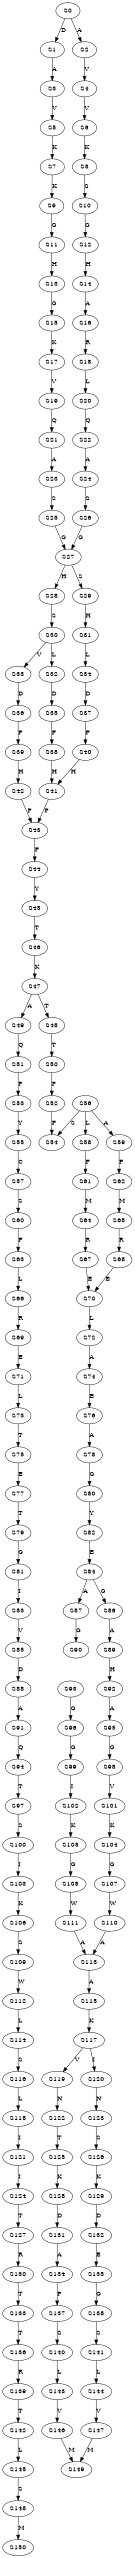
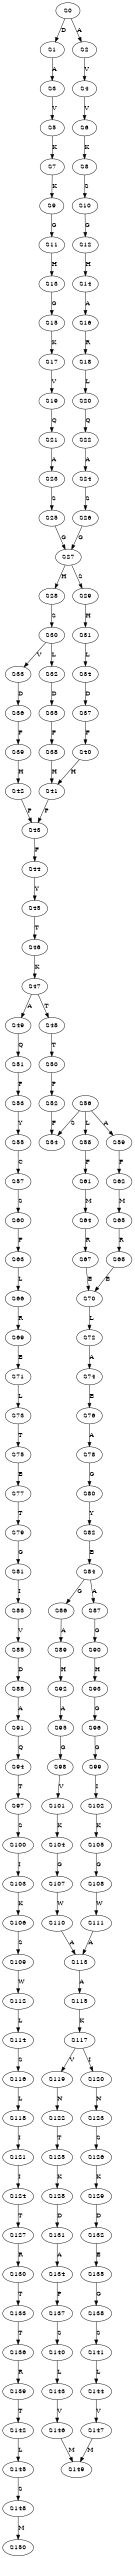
  strict digraph {
    S0
    S1
    S2
    S3
    S4
    S5
    S6
    S7
    S8
    S9
    S10
    S11
    S12
    S13
    S14
    S15
    S16
    S17
    S18
    S19
    S20
    S21
    S22
    S23
    S24
    S25
    S26
    S27
    S28
    S29
    S30
    S31
    S32
    S33
    S34
    S35
    S36
    S37
    S38
    S39
    S40
    S41
    S42
    S43
    S44
    S45
    S46
    S47
    S48
    S49
    S50
    S51
    S52
    S53
    S54
    S55
    S57
    S56
    S58
    S59
    S60
    S61
    S62
    S63
    S64
    S65
    S66
    S67
    S68
    S69
    S70
    S71
    S72
    S73
    S74
    S75
    S76
    S77
    S78
    S79
    S80
    S81
    S82
    S83
    S84
    S85
    S86
    S87
    S88
    S89
    S90
    S91
    S92
    S93
    S94
    S95
    S96
    S97
    S98
    S99
    S100
    S101
    S102
    S103
    S104
    S105
    S106
    S107
    S108
    S109
    S110
    S111
    S112
    S113
    S114
    S115
    S116
    S117
    S118
    S119
    S120
    S121
    S122
    S123
    S124
    S125
    S126
    S127
    S128
    S129
    S130
    S131
    S132
    S133
    S134
    S135
    S136
    S137
    S138
    S139
    S140
    S141
    S142
    S143
    S144
    S145
    S146
    S147
    S148
    S149
    S150
    S0 -> S1 [label=D]
    S0 -> S2 [label=A]
    S1 -> S3 [label=A]
    S2 -> S4 [label=V]
    S3 -> S5 [label=V]
    S4 -> S6 [label=V]
    S5 -> S7 [label=K]
    S6 -> S8 [label=K]
    S7 -> S9 [label=K]
    S8 -> S10 [label=S]
    S9 -> S11 [label=G]
    S10 -> S12 [label=G]
    S11 -> S13 [label=H]
    S12 -> S14 [label=H]
    S13 -> S15 [label=G]
    S14 -> S16 [label=A]
    S15 -> S17 [label=K]
    S16 -> S18 [label=R]
    S17 -> S19 [label=V]
    S18 -> S20 [label=L]
    S19 -> S21 [label=Q]
    S20 -> S22 [label=Q]
    S21 -> S23 [label=A]
    S22 -> S24 [label=A]
    S23 -> S25 [label=S]
    S24 -> S26 [label=S]
    S25 -> S27 [label=G]
    S26 -> S27 [label=G]
    S27 -> S28 [label=H]
    S27 -> S29 [label=S]
    S28 -> S30 [label=S]
    S29 -> S31 [label=H]
    S30 -> S32 [label=L]
    S30 -> S33 [label=V]
    S31 -> S34 [label=L]
    S32 -> S35 [label=D]
    S33 -> S36 [label=D]
    S34 -> S37 [label=D]
    S35 -> S38 [label=F]
    S36 -> S39 [label=F]
    S37 -> S40 [label=F]
    S38 -> S41 [label=H]
    S39 -> S42 [label=H]
    S40 -> S41 [label=H]
    S41 -> S43 [label=P]
    S42 -> S43 [label=P]
    S43 -> S44 [label=F]
    S44 -> S45 [label=Y]
    S45 -> S46 [label=T]
    S46 -> S47 [label=K]
    S47 -> S48 [label=T]
    S47 -> S49 [label=A]
    S48 -> S50 [label=T]
    S49 -> S51 [label=Q]
    S50 -> S52 [label=P]
    S51 -> S53 [label=P]
    S52 -> S54 [label=F]
    S53 -> S55 [label=Y]
    S55 -> S57 [label=C]
    S57 -> S60 [label=S]
    S56 -> S54 [label=S]
    S56 -> S58 [label=L]
    S56 -> S59 [label=A]
    S58 -> S61 [label=F]
    S59 -> S62 [label=F]
    S60 -> S63 [label=F]
    S61 -> S64 [label=M]
    S62 -> S65 [label=M]
    S63 -> S66 [label=L]
    S64 -> S67 [label=R]
    S65 -> S68 [label=R]
    S66 -> S69 [label=R]
    S67 -> S70 [label=E]
    S68 -> S70 [label=E]
    S69 -> S71 [label=E]
    S70 -> S72 [label=L]
    S71 -> S73 [label=L]
    S72 -> S74 [label=A]
    S73 -> S75 [label=T]
    S74 -> S76 [label=E]
    S75 -> S77 [label=E]
    S76 -> S78 [label=A]
    S77 -> S79 [label=T]
    S78 -> S80 [label=G]
    S79 -> S81 [label=G]
    S80 -> S82 [label=Y]
    S81 -> S83 [label=I]
    S82 -> S84 [label=E]
    S83 -> S85 [label=V]
    S84 -> S86 [label=G]
    S84 -> S87 [label=A]
    S85 -> S88 [label=D]
    S86 -> S89 [label=A]
    S87 -> S90 [label=G]
    S88 -> S91 [label=A]
    S89 -> S92 [label=H]
+   S90 -> S93 [label=H]
    S91 -> S94 [label=Q]
    S92 -> S95 [label=A]
    S93 -> S96 [label=G]
    S94 -> S97 [label=T]
    S95 -> S98 [label=G]
    S96 -> S99 [label=G]
    S97 -> S100 [label=S]
    S98 -> S101 [label=V]
    S99 -> S102 [label=I]
    S100 -> S103 [label=I]
    S101 -> S104 [label=K]
    S102 -> S105 [label=K]
    S103 -> S106 [label=K]
    S104 -> S107 [label=G]
    S105 -> S108 [label=G]
    S106 -> S109 [label=S]
    S107 -> S110 [label=W]
    S108 -> S111 [label=W]
    S109 -> S112 [label=W]
    S110 -> S113 [label=A]
    S111 -> S113 [label=A]
    S112 -> S114 [label=L]
    S113 -> S115 [label=A]
    S114 -> S116 [label=S]
    S115 -> S117 [label=K]
    S116 -> S118 [label=L]
    S117 -> S119 [label=V]
    S117 -> S120 [label=I]
    S118 -> S121 [label=I]
    S119 -> S122 [label=N]
    S120 -> S123 [label=N]
    S121 -> S124 [label=I]
    S122 -> S125 [label=T]
    S123 -> S126 [label=S]
    S124 -> S127 [label=T]
    S125 -> S128 [label=K]
    S126 -> S129 [label=K]
    S127 -> S130 [label=R]
    S128 -> S131 [label=D]
    S129 -> S132 [label=D]
    S130 -> S133 [label=T]
    S131 -> S134 [label=A]
    S132 -> S135 [label=E]
    S133 -> S136 [label=T]
    S134 -> S137 [label=P]
    S135 -> S138 [label=G]
    S136 -> S139 [label=R]
    S137 -> S140 [label=S]
    S138 -> S141 [label=S]
    S139 -> S142 [label=T]
    S140 -> S143 [label=L]
    S141 -> S144 [label=L]
    S142 -> S145 [label=L]
    S143 -> S146 [label=V]
    S144 -> S147 [label=V]
    S145 -> S148 [label=S]
    S146 -> S149 [label=M]
    S147 -> S149 [label=M]
    S148 -> S150 [label=M]
  }
